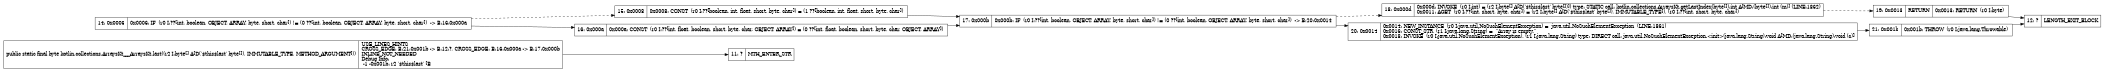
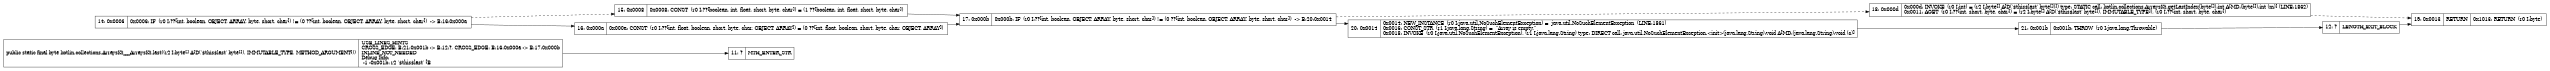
  digraph {
    rankdir=LR
    node [shape=record]
    n1 [label="{11\:\ ?|MTH_ENTER_STR\l}"]
    n2 [label="{14\:\ 0x0006|0x0006: IF  (r0 I:??[int, boolean, OBJECT, ARRAY, byte, short, char]) != (0 ??[int, boolean, OBJECT, ARRAY, byte, short, char])  \-\> B:16:0x000a \l}"]
    n3 [label="{15\:\ 0x0008|0x0008: CONST  (r0 I:??[boolean, int, float, short, byte, char]) = (1 ??[boolean, int, float, short, byte, char]) \l}"]
    n4 [label="{16\:\ 0x000a|0x000a: CONST  (r0 I:??[int, float, boolean, short, byte, char, OBJECT, ARRAY]) = (0 ??[int, float, boolean, short, byte, char, OBJECT, ARRAY]) \l}"]
    n5 [label="{17\:\ 0x000b|0x000b: IF  (r0 I:??[int, boolean, OBJECT, ARRAY, byte, short, char]) != (0 ??[int, boolean, OBJECT, ARRAY, byte, short, char])  \-\> B:20:0x0014 \l}"]
    n6 [label="{18\:\ 0x000d|0x000d: INVOKE  (r0 I:int) = (r2 I:byte[] A[D('$this$last' byte[])]) type: STATIC call: kotlin.collections.ArraysKt.getLastIndex(byte[]):int A[MD:(byte[]):int (m)] (LINE:1862)\l0x0011: AGET  (r0 I:??[int, short, byte, char]) = (r2 I:byte[] A[D('$this$last' byte[]), IMMUTABLE_TYPE]), (r0 I:??[int, short, byte, char]) \l}"]
    n7 [label="{20\:\ 0x0014|0x0014: NEW_INSTANCE  (r0 I:java.util.NoSuchElementException) =  java.util.NoSuchElementException  (LINE:1861)\l0x0016: CONST_STR  (r1 I:java.lang.String) =  \"Array is empty.\" \l0x0018: INVOKE  (r0 I:java.util.NoSuchElementException), (r1 I:java.lang.String) type: DIRECT call: java.util.NoSuchElementException.\<init\>(java.lang.String):void A[MD:(java.lang.String):void (c)]\l}"]
-   n8 [label="{19\:\ 0x0013|RETURN\l|0x0013: RETURN  (r0 I:byte) \l}"]
+   n8 [label="{19\:\ 0x0013|RETURN\l|0x1013: RETURN  (r0 I:byte) \l}"]
    n9 [label="{21\:\ 0x001b|0x001b: THROW  (r0 I:java.lang.Throwable) \l}"]
    n10 [label="{12\:\ ?|LENGTH_EXIT_BLOCK\l}"]
    n11 [label="{public static final byte kotlin.collections.ArraysKt___ArraysKt.last((r2 I:byte[] A[D('$this$last' byte[]), IMMUTABLE_TYPE, METHOD_ARGUMENT]))  | USE_LINES_HINTS\lCROSS_EDGE: B:21:0x001b \-\> B:12:?, CROSS_EDGE: B:16:0x000a \-\> B:17:0x000b\lINLINE_NOT_NEEDED\lDebug Info:\l  \-1 \-0x001b: r2 '$this$last' [B\l}"]
    n2 -> n3 [style=dashed]
    n2 -> n4
    n3 -> n5
    n4 -> n5
    n5 -> n6 [style=dashed]
    n5 -> n7
    n6 -> n8 [style=dashed]
    n7 -> n9
-   n8 -> n10
+   n10 -> n8
    n9 -> n10
    n11 -> n1
  }
